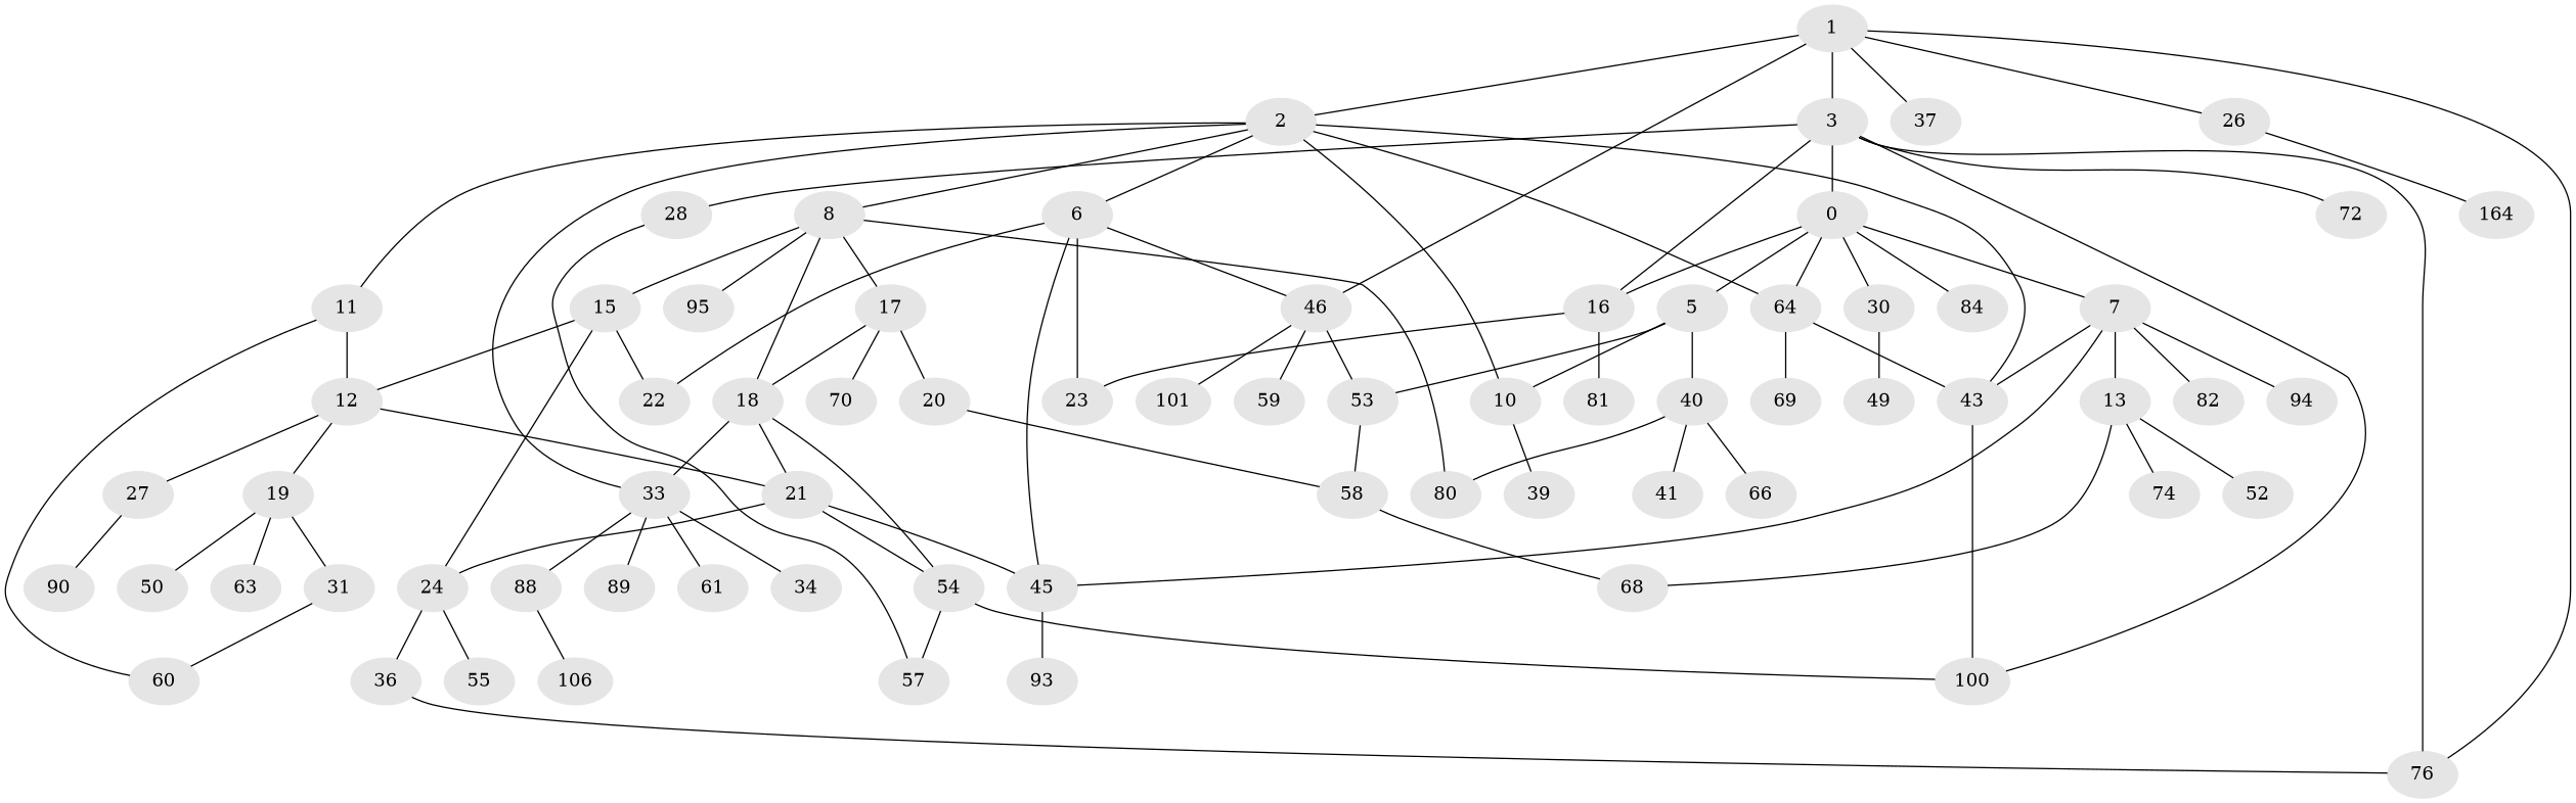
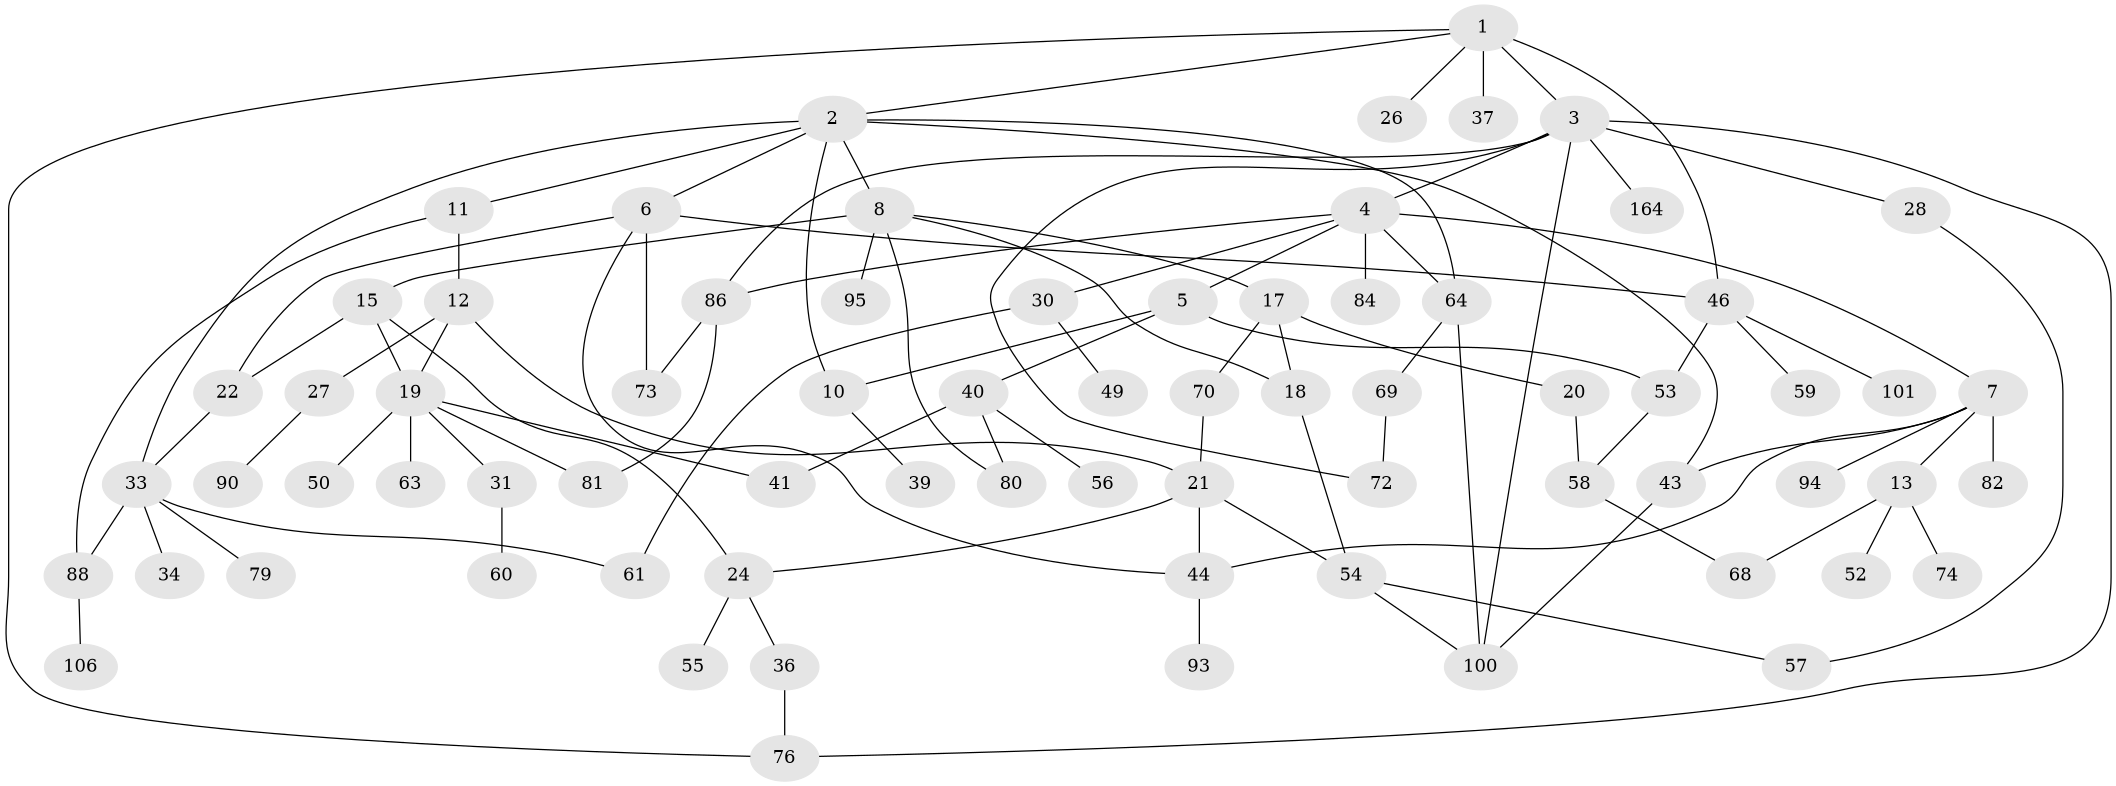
  graph {
    node [color=gray90 style=filled]
    1 [super="+14"]
    2
    3 [super="+105"]
    26
    37
    46 [super="+71"]
    76
    6 [super="+9"]
    8 [super="+82"]
    10 [super="+83"]
    11 [super="+48"]
    33 [super="+35"]
    43 [super="+77"]
    64
-   4 [super="+38" label=0]
-   16 [super="+85"]
+   4 [super="+38"]
+   16 [super="+85" label=86]
    28
    72 [super="+98"]
    100
    n20 [label=164]
    53
    59 [super="+67"]
    101
    22 [super="+97"]
-   44 [super="+75" label=45]
-   73 [label=23]
+   44 [super="+75"]
+   73
    15
    17
    18 [super="+42"]
    80
    95
    39 [super="+57"]
    12 [super="+47"]
    88
    61 [super="+86"]
    34
-   79 [label=89]
+   79
    69
    5 [super="+32"]
    7 [super="+29"]
    30 [super="+51"]
    84
    81 [super="+89"]
    n44 [label=57 super="+92"]
    40 [super="+78"]
    13 [super="+66"]
    n47 [label=82]
    94
    49
    41
-   56 [label=66]
+   56
    58 [super="+99"]
    93
    52
    68 [super="+102"]
    74
    19 [super="+25"]
    24 [super="+45"]
    20
    70
    21 [super="+103"]
    54
    27 [super="+55"]
    106
    31
    50
    63
    90
    36
    n70 [label=55 super="+91"]
    60
    1 -- 2
    1 -- 3
    1 -- 26
    1 -- 37
    1 -- 46 [weight=2]
    1 -- 76
    2 -- 6
    2 -- 8
    2 -- 10
    2 -- 11
    2 -- 33
    2 -- 43
    2 -- 64
    3 -- 76
    3 -- 4
    3 -- 16
    3 -- 28
    3 -- 72
    3 -- 100
-   26 -- n20
+   3 -- n20
    46 -- 53
    46 -- 59
    46 -- 101
    6 -- 46
    6 -- 22
    6 -- 44
    6 -- 73
    8 -- 15
    8 -- 17
    8 -- 18
    8 -- 80
    8 -- 95
    10 -- 39
    11 -- 12
-   11 -- 60
+   11 -- 88
    33 -- 88
    33 -- 61
    33 -- 34
    33 -- 79
    43 -- 100
-   64 -- 43
+   64 -- 100
    64 -- 69
    4 -- 64
    4 -- 16
    4 -- 5
    4 -- 7
    4 -- 30
    4 -- 84
    16 -- 73
    16 -- 81
    28 -- n44
    53 -- 58
    44 -- 93
    15 -- 22
-   15 -- 12
+   15 -- 19
    15 -- 24
    17 -- 18
    17 -- 20
    17 -- 70
-   18 -- 33
-   18 -- 21
+   22 -- 33
+   70 -- 21
    18 -- 54
    12 -- 19
    12 -- 21
    12 -- 27
    88 -- 106
+   69 -- 72
    5 -- 10
    5 -- 53
    5 -- 40
    7 -- 43
    7 -- 44
    7 -- 13
    7 -- n47 [weight=2]
    7 -- 94
+   30 -- 61
    30 -- 49
    40 -- 80
    40 -- 41
    40 -- 56
    13 -- 52
    13 -- 68
    13 -- 74
    58 -- 68
+   19 -- 81
+   19 -- 41
    19 -- 31
    19 -- 50
    19 -- 63
    24 -- 36
    24 -- n70
    20 -- 58
    21 -- 44
    21 -- 24
    21 -- 54
    54 -- 100
    54 -- n44
    27 -- 90
    31 -- 60
    36 -- 76
  }
